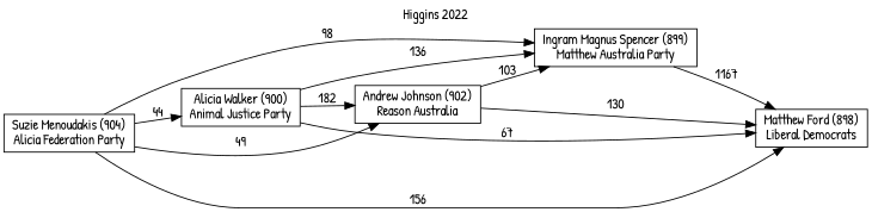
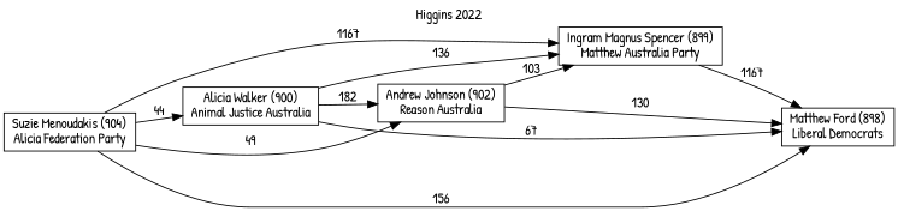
  digraph {
    fontname="Patrick Hand"
    label="Higgins 2022"
    labelloc=t
    mclimit=10
    rankdir=LR
    node [fontname="Patrick Hand" shape=box]
    edge [fontname="Patrick Hand"]
    n1 [label="Matthew Ford (898)\nLiberal Democrats"]
    n2 [label="Ingram Magnus Spencer (899)\nMatthew Australia Party"]
    n3 [label="Andrew Johnson (902)\nReason Australia"]
-   n4 [label="Alicia Walker (900)\nAnimal Justice Party"]
+   n4 [label="Alicia Walker (900)\nAnimal Justice Australia"]
    n5 [label="Suzie Menoudakis (904)\nAlicia Federation Party"]
    n2 -> n1 [label=1167]
    n3 -> n1 [label=130]
    n3 -> n2 [label=103]
    n4 -> n1 [label=67]
    n4 -> n2 [label=136]
    n4 -> n3 [label=182]
    n5 -> n1 [label=156]
-   n5 -> n2 [label=98]
+   n5 -> n2 [label=1167]
    n5 -> n3 [label=49]
    n5 -> n4 [label=44]
  }
